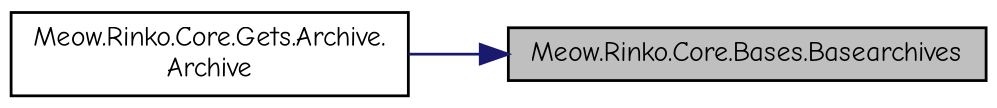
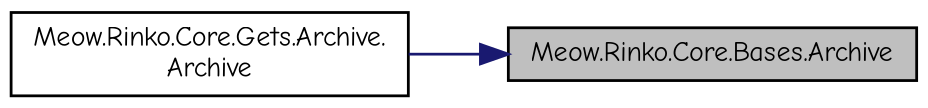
  digraph {
    rankdir=RL
    fontname="Comic Neue"
    node [color=black fontname="Comic Neue" fontsize=10 shape=record style=filled]
-   n1 [fillcolor=grey75 fontcolor=black height=0.2 label="Meow.Rinko.Core.Bases.Basearchives" width=0.4]
+   n1 [fillcolor=grey75 fontcolor=black height=0.2 label="Meow.Rinko.Core.Bases.Archive" width=0.4]
    n2 [fillcolor=white height=0.2 label="Meow.Rinko.Core.Gets.Archive.\lArchive" width=0.4]
    n1 -> n2 [color=midnightblue dir=back fontname="Comic Neue" fontsize=10 labelfontname=Helvetica labelfontsize=10 style=solid]
  }
